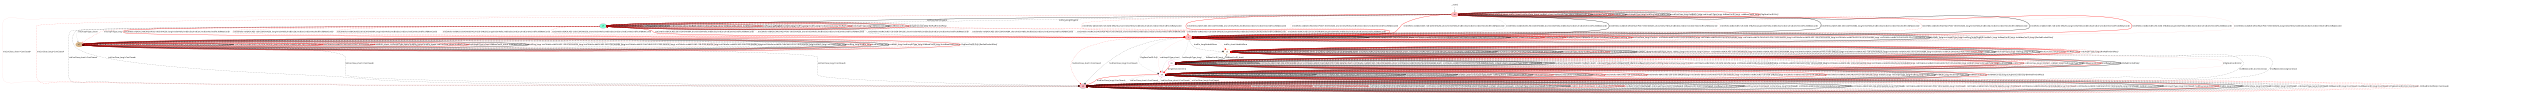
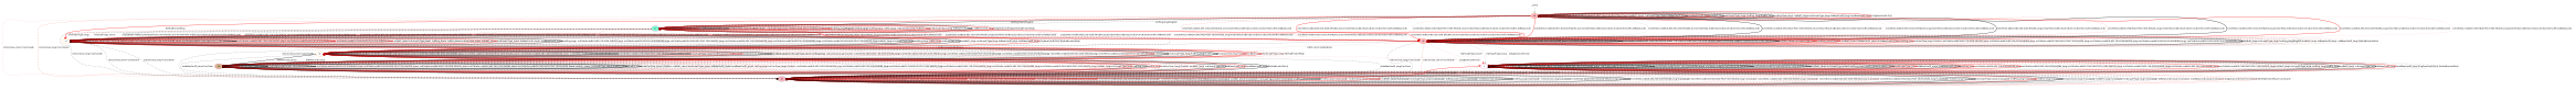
  digraph {
    fontname="Noto Sans"
    node [color=darkorange fillcolor=lightpink fontname="Noto Sans" style=filled]
    edge [arrowhead=box color=black fontname="Noto Sans" style=dashed]
    n1 [label=s0]
-   n2 [fillcolor=tan label=s1]
+   n2 [fillcolor=white label=s1]
    n3 [label=s2]
    n4 [color=teal label=s8]
    n5 [color=deeppink fillcolor=aquamarine label=s7]
    n6 [color=deeppink fillcolor=white label=s9]
    n7 [fillcolor=white label=s5]
-   n8 [color=deeppink fillcolor=white label=s6]
+   n8 [color=deeppink fillcolor=tan label=s6]
    n9 [color=deeppink fillcolor=white label=__start2 shape=none]
    n1 -> n1 [arrowhead=onormal label="initNoFr_short/ " style=dotted]
    n1 -> n1 [arrowhead=diamond color=red label="initUnxpFrType_short/ "]
    n1 -> n1 [arrowhead=onormal label="hndPing_short/ "]
    n1 -> n1 [arrowhead=diamond label="hndFin_short/ "]
    n1 -> n1 [label="hndConClose_short/ " style=dotted]
    n1 -> n1 [color=red label="hndNoFr_short/ "]
    n1 -> n1 [arrowhead=onormal color=red label="hndUnxpFrType_short/ " style=dotted]
    n1 -> n1 [label="VldNewConID_short/ " style=dotted]
    n1 -> n1 [label="InvldNewConID_short/ " style=bold]
    n1 -> n1 [arrowhead=onormal color=red label="initNoFr_long/ " style=bold]
    n1 -> n1 [label="initUnxpFrType_long/ " style=bold]
    n1 -> n1 [color=red label="hndPing_long/ "]
    n1 -> n1 [arrowhead=diamond color=red label="hndFin_long/ "]
    n1 -> n1 [arrowhead=diamond label="hndConClose_long/ " style=bold]
    n1 -> n1 [arrowhead=onormal label="hndNoFr_long/ " style=dotted]
    n1 -> n1 [arrowhead=diamond label="hndUnxpFrType_long/ "]
    n1 -> n1 [arrowhead=diamond label="VldNewConID_long/ " style=dotted]
    n1 -> n1 [arrowhead=diamond label="InvldNewConID_long/ " style=dotted]
    n1 -> n1 [arrowhead=diamond color=red label="[ChgDestConID-Ori]/ " style=bold]
+   n1 -> n2 [color=red label="[RmPadFrmInitPkts]/ " style=bold]
    n1 -> n3 [color=red label="initCltHello-vldACK:AES-128-GCM-SHA256_short/initSvrHello,hndEncExt,hndCert,hndCertVer,hndFin,VldNewConID "]
    n1 -> n3 [color=red label="initCltHello-vldACK:AES-256-GCM-SHA384_short/initSvrHello,hndEncExt,hndCert,hndCertVer,hndFin,VldNewConID " style=bold]
    n1 -> n3 [arrowhead=onormal color=red label="initCltHello-vldACK:CHACHA20-POLY1305-SHA256_short/initSvrHello,hndEncExt,hndCert,hndCertVer,hndFin,VldNewConID " style=dotted]
    n1 -> n3 [color=red label="initCltHello-invldACK:AES-128-GCM-SHA256_short/initSvrHello,hndEncExt,hndCert,hndCertVer,hndFin,VldNewConID " style=bold]
    n1 -> n3 [arrowhead=diamond label="initCltHello-invldACK:AES-256-GCM-SHA384_short/initSvrHello,hndEncExt,hndCert,hndCertVer,hndFin,VldNewConID " style=dotted]
    n1 -> n3 [label="initCltHello-invldACK:CHACHA20-POLY1305-SHA256_short/initSvrHello,hndEncExt,hndCert,hndCertVer,hndFin,VldNewConID " style=bold]
    n1 -> n3 [arrowhead=diamond color=red label="initCltHello-vldACK:AES-128-GCM-SHA256_long/initSvrHello,hndEncExt,hndCert,hndCertVer,hndFin,VldNewConID " style=dotted]
    n1 -> n3 [arrowhead=diamond label="initCltHello-vldACK:AES-256-GCM-SHA384_long/initSvrHello,hndEncExt,hndCert,hndCertVer,hndFin,VldNewConID " style=bold]
    n1 -> n3 [arrowhead=diamond color=red label="initCltHello-vldACK:CHACHA20-POLY1305-SHA256_long/initSvrHello,hndEncExt,hndCert,hndCertVer,hndFin,VldNewConID "]
    n1 -> n3 [label="initCltHello-invldACK:AES-128-GCM-SHA256_long/initSvrHello,hndEncExt,hndCert,hndCertVer,hndFin,VldNewConID " style=bold]
    n1 -> n3 [color=red label="initCltHello-invldACK:AES-256-GCM-SHA384_long/initSvrHello,hndEncExt,hndCert,hndCertVer,hndFin,VldNewConID " style=bold]
    n1 -> n3 [color=red label="initCltHello-invldACK:CHACHA20-POLY1305-SHA256_long/initSvrHello,hndEncExt,hndCert,hndCertVer,hndFin,VldNewConID " style=dotted]
    n1 -> n4 [color=red label="initConClose_short/<ConClosed> " style=dotted]
    n1 -> n4 [arrowhead=diamond color=red label="initConClose_long/<ConClosed> "]
    n1 -> n5 [arrowhead=diamond label="initPing_short/PingACK " style=bold]
    n1 -> n5 [arrowhead=diamond label="initPing_long/PingACK "]
    n2 -> n2 [color=red label="initPing_short/ "]
    n2 -> n2 [color=red label="initCltHello-vldACK:AES-128-GCM-SHA256_short/ " style=bold]
    n2 -> n2 [arrowhead=diamond color=red label="initCltHello-vldACK:AES-256-GCM-SHA384_short/ "]
    n2 -> n2 [color=red label="initCltHello-vldACK:CHACHA20-POLY1305-SHA256_short/ " style=dotted]
    n2 -> n2 [arrowhead=onormal label="initCltHello-invldACK:AES-128-GCM-SHA256_short/ " style=bold]
    n2 -> n2 [color=red label="initCltHello-invldACK:AES-256-GCM-SHA384_short/ " style=dotted]
    n2 -> n2 [color=red label="initCltHello-invldACK:CHACHA20-POLY1305-SHA256_short/ " style=bold]
    n2 -> n2 [arrowhead=onormal color=red label="initNoFr_short/ " style=bold]
    n2 -> n2 [label="initUnxpFrType_short/ " style=dotted]
    n2 -> n2 [arrowhead=diamond label="hndPing_short/ " style=dotted]
    n2 -> n2 [arrowhead=diamond color=red label="hndFin_short/ "]
    n2 -> n2 [arrowhead=onormal label="hndConClose_short/ "]
    n2 -> n2 [arrowhead=diamond label="hndNoFr_short/ " style=dotted]
    n2 -> n2 [color=red label="hndUnxpFrType_short/ " style=bold]
    n2 -> n2 [color=red label="VldNewConID_short/ "]
    n2 -> n2 [color=red label="InvldNewConID_short/ " style=dotted]
    n2 -> n2 [label="initPing_long/ " style=bold]
    n2 -> n2 [arrowhead=diamond color=red label="initCltHello-vldACK:AES-128-GCM-SHA256_long/ " style=dotted]
    n2 -> n2 [arrowhead=diamond color=red label="initCltHello-vldACK:AES-256-GCM-SHA384_long/ " style=dotted]
    n2 -> n2 [arrowhead=diamond label="initCltHello-vldACK:CHACHA20-POLY1305-SHA256_long/ "]
    n2 -> n2 [arrowhead=diamond label="initCltHello-invldACK:AES-128-GCM-SHA256_long/ " style=dotted]
    n2 -> n2 [arrowhead=diamond color=red label="initCltHello-invldACK:AES-256-GCM-SHA384_long/ "]
    n2 -> n2 [label="initCltHello-invldACK:CHACHA20-POLY1305-SHA256_long/ "]
    n2 -> n2 [arrowhead=diamond label="initNoFr_long/ "]
    n2 -> n2 [label="initUnxpFrType_long/ " style=dotted]
    n2 -> n2 [arrowhead=onormal label="hndPing_long/ " style=bold]
    n2 -> n2 [arrowhead=diamond label="hndFin_long/ " style=dotted]
    n2 -> n2 [arrowhead=onormal color=red label="hndConClose_long/ " style=bold]
    n2 -> n2 [arrowhead=onormal label="hndNoFr_long/ " style=bold]
    n2 -> n2 [color=red label="hndUnxpFrType_long/ " style=dotted]
    n2 -> n2 [color=red label="VldNewConID_long/ "]
    n2 -> n2 [arrowhead=onormal label="InvldNewConID_long/ " style=dotted]
    n2 -> n2 [arrowhead=diamond color=red label="[ChgDestConID-Ori]/ " style=bold]
    n2 -> n2 [label="[RmPadFrmInitPkts]/ " style=dotted]
    n2 -> n4 [arrowhead=onormal label="initConClose_short/<ConClosed> "]
    n2 -> n4 [label="initConClose_long/<ConClosed> "]
    n3 -> n3 [arrowhead=diamond label="initPing_short/ " style=dotted]
    n3 -> n3 [color=red label="initConClose_short/<ConAct> " style=bold]
    n3 -> n3 [arrowhead=onormal color=red label="initCltHello-vldACK:AES-128-GCM-SHA256_short/ " style=dotted]
    n3 -> n3 [arrowhead=onormal color=red label="initCltHello-vldACK:AES-256-GCM-SHA384_short/ " style=dotted]
    n3 -> n3 [arrowhead=diamond label="initCltHello-vldACK:CHACHA20-POLY1305-SHA256_short/ " style=dotted]
    n3 -> n3 [arrowhead=diamond label="initCltHello-invldACK:AES-128-GCM-SHA256_short/ " style=bold]
    n3 -> n3 [arrowhead=diamond label="initCltHello-invldACK:AES-256-GCM-SHA384_short/ "]
    n3 -> n3 [color=red label="initCltHello-invldACK:CHACHA20-POLY1305-SHA256_short/ "]
    n3 -> n3 [arrowhead=onormal label="initNoFr_short/ " style=bold]
    n3 -> n3 [arrowhead=onormal label="initUnxpFrType_short/ "]
    n3 -> n3 [arrowhead=diamond color=red label="hndPing_short/PingACK " style=bold]
    n3 -> n3 [arrowhead=onormal color=red label="hndNoFr_short/ " style=bold]
    n3 -> n3 [arrowhead=diamond color=red label="VldNewConID_short/ "]
    n3 -> n3 [color=red label="InvldNewConID_short/ "]
    n3 -> n3 [arrowhead=onormal color=red label="initPing_long/ "]
    n3 -> n3 [color=red label="initConClose_long/<ConAct> " style=bold]
    n3 -> n3 [arrowhead=onormal color=red label="initCltHello-vldACK:AES-128-GCM-SHA256_long/ " style=dotted]
    n3 -> n3 [arrowhead=onormal color=red label="initCltHello-vldACK:AES-256-GCM-SHA384_long/ "]
    n3 -> n3 [arrowhead=onormal color=red label="initCltHello-vldACK:CHACHA20-POLY1305-SHA256_long/ "]
    n3 -> n3 [arrowhead=diamond color=red label="initCltHello-invldACK:AES-128-GCM-SHA256_long/ " style=dotted]
    n3 -> n3 [label="initCltHello-invldACK:AES-256-GCM-SHA384_long/ " style=dotted]
    n3 -> n3 [arrowhead=onormal color=red label="initCltHello-invldACK:CHACHA20-POLY1305-SHA256_long/ " style=dotted]
    n3 -> n3 [label="initNoFr_long/ " style=bold]
    n3 -> n3 [arrowhead=diamond label="initUnxpFrType_long/ "]
    n3 -> n3 [color=red label="hndPing_long/PingACK "]
    n3 -> n3 [arrowhead=diamond label="hndNoFr_long/ "]
    n3 -> n3 [color=red label="VldNewConID_long/ " style=dotted]
    n3 -> n3 [arrowhead=diamond label="InvldNewConID_long/ " style=dotted]
    n3 -> n3 [color=red label="[RmPadFrmInitPkts]/ " style=dotted]
    n3 -> n4 [arrowhead=diamond color=red label="hndConClose_short/<ConClosed> "]
    n3 -> n4 [label="hndConClose_long/<ConClosed> "]
    n3 -> n6 [arrowhead=diamond color=red label="hndUnxpFrType_short/ " style=dotted]
    n3 -> n6 [arrowhead=onormal label="hndUnxpFrType_long/ " style=dotted]
    n3 -> n6 [label="[ChgDestConID-Ori]/ " style=dotted]
    n3 -> n7 [color=red label="hndFin_short/HndshkDone " style=dotted]
    n3 -> n7 [label="hndFin_long/HndshkDone "]
    n4 -> n4 [arrowhead=onormal label="initPing_short/<ConClosed> "]
    n4 -> n4 [arrowhead=diamond label="initConClose_short/<ConClosed> "]
    n4 -> n4 [color=red label="initCltHello-vldACK:AES-128-GCM-SHA256_short/<ConClosed> "]
    n4 -> n4 [label="initCltHello-vldACK:AES-256-GCM-SHA384_short/<ConClosed> "]
    n4 -> n4 [arrowhead=diamond color=red label="initCltHello-vldACK:CHACHA20-POLY1305-SHA256_short/<ConClosed> " style=bold]
    n4 -> n4 [arrowhead=diamond color=red label="initCltHello-invldACK:AES-128-GCM-SHA256_short/<ConClosed> " style=bold]
    n4 -> n4 [arrowhead=diamond color=red label="initCltHello-invldACK:AES-256-GCM-SHA384_short/<ConClosed> " style=bold]
    n4 -> n4 [arrowhead=diamond label="initCltHello-invldACK:CHACHA20-POLY1305-SHA256_short/<ConClosed> "]
    n4 -> n4 [arrowhead=onormal label="initNoFr_short/<ConClosed> "]
    n4 -> n4 [arrowhead=diamond label="initUnxpFrType_short/<ConClosed> " style=dotted]
    n4 -> n4 [label="hndPing_short/<ConClosed> "]
    n4 -> n4 [label="hndFin_short/<ConClosed> " style=bold]
    n4 -> n4 [arrowhead=diamond color=red label="hndConClose_short/<ConClosed> "]
    n4 -> n4 [arrowhead=onormal color=red label="hndNoFr_short/<ConClosed> " style=bold]
    n4 -> n4 [arrowhead=onormal label="hndUnxpFrType_short/<ConClosed> "]
    n4 -> n4 [arrowhead=onormal label="VldNewConID_short/<ConClosed> "]
    n4 -> n4 [label="InvldNewConID_short/<ConClosed> "]
    n4 -> n4 [arrowhead=diamond label="initPing_long/<ConClosed> " style=bold]
    n4 -> n4 [arrowhead=onormal color=red label="initConClose_long/<ConClosed> " style=dotted]
    n4 -> n4 [arrowhead=onormal label="initCltHello-vldACK:AES-128-GCM-SHA256_long/<ConClosed> "]
    n4 -> n4 [arrowhead=onormal label="initCltHello-vldACK:AES-256-GCM-SHA384_long/<ConClosed> " style=bold]
    n4 -> n4 [arrowhead=diamond label="initCltHello-vldACK:CHACHA20-POLY1305-SHA256_long/<ConClosed> "]
    n4 -> n4 [arrowhead=diamond color=red label="initCltHello-invldACK:AES-128-GCM-SHA256_long/<ConClosed> " style=dotted]
    n4 -> n4 [arrowhead=diamond color=red label="initCltHello-invldACK:AES-256-GCM-SHA384_long/<ConClosed> "]
    n4 -> n4 [arrowhead=diamond color=red label="initCltHello-invldACK:CHACHA20-POLY1305-SHA256_long/<ConClosed> "]
    n4 -> n4 [label="initNoFr_long/<ConClosed> "]
    n4 -> n4 [arrowhead=onormal label="initUnxpFrType_long/<ConClosed> " style=bold]
    n4 -> n4 [arrowhead=onormal label="hndPing_long/<ConClosed> " style=dotted]
    n4 -> n4 [arrowhead=onormal color=red label="hndFin_long/<ConClosed> " style=bold]
    n4 -> n4 [arrowhead=onormal label="hndConClose_long/<ConClosed> " style=bold]
    n4 -> n4 [arrowhead=diamond label="hndNoFr_long/<ConClosed> "]
    n4 -> n4 [label="hndUnxpFrType_long/<ConClosed> "]
    n4 -> n4 [arrowhead=diamond label="VldNewConID_long/<ConClosed> "]
    n4 -> n4 [arrowhead=diamond color=red label="InvldNewConID_long/<ConClosed> " style=dotted]
    n4 -> n4 [arrowhead=onormal color=red label="[ChgDestConID-Ori]/<ConClosed> "]
    n4 -> n4 [color=red label="[RmPadFrmInitPkts]/<ConClosed> "]
    n5 -> n2 [arrowhead=onormal label="initUnxpFrType_short/ " style=dotted]
    n5 -> n2 [arrowhead=onormal color=red label="initUnxpFrType_long/ "]
    n5 -> n3 [arrowhead=onormal color=red label="initCltHello-vldACK:AES-128-GCM-SHA256_short/initSvrHello,hndEncExt,hndCert,hndCertVer,hndFin,VldNewConID "]
    n5 -> n3 [color=red label="initCltHello-vldACK:AES-256-GCM-SHA384_short/initSvrHello,hndEncExt,hndCert,hndCertVer,hndFin,VldNewConID " style=bold]
    n5 -> n3 [arrowhead=diamond label="initCltHello-vldACK:CHACHA20-POLY1305-SHA256_short/initSvrHello,hndEncExt,hndCert,hndCertVer,hndFin,VldNewConID " style=dotted]
    n5 -> n3 [label="initCltHello-invldACK:AES-128-GCM-SHA256_short/initSvrHello,hndEncExt,hndCert,hndCertVer,hndFin,VldNewConID "]
    n5 -> n3 [arrowhead=onormal color=red label="initCltHello-invldACK:AES-256-GCM-SHA384_short/initSvrHello,hndEncExt,hndCert,hndCertVer,hndFin,VldNewConID " style=dotted]
    n5 -> n3 [arrowhead=diamond label="initCltHello-invldACK:CHACHA20-POLY1305-SHA256_short/initSvrHello,hndEncExt,hndCert,hndCertVer,hndFin,VldNewConID " style=dotted]
    n5 -> n3 [arrowhead=diamond color=red label="initCltHello-vldACK:AES-128-GCM-SHA256_long/initSvrHello,hndEncExt,hndCert,hndCertVer,hndFin,VldNewConID "]
    n5 -> n3 [arrowhead=onormal color=red label="initCltHello-vldACK:AES-256-GCM-SHA384_long/initSvrHello,hndEncExt,hndCert,hndCertVer,hndFin,VldNewConID "]
    n5 -> n3 [arrowhead=onormal color=red label="initCltHello-vldACK:CHACHA20-POLY1305-SHA256_long/initSvrHello,hndEncExt,hndCert,hndCertVer,hndFin,VldNewConID " style=bold]
    n5 -> n3 [color=red label="initCltHello-invldACK:AES-128-GCM-SHA256_long/initSvrHello,hndEncExt,hndCert,hndCertVer,hndFin,VldNewConID "]
    n5 -> n3 [color=red label="initCltHello-invldACK:AES-256-GCM-SHA384_long/initSvrHello,hndEncExt,hndCert,hndCertVer,hndFin,VldNewConID "]
    n5 -> n3 [arrowhead=diamond color=red label="initCltHello-invldACK:CHACHA20-POLY1305-SHA256_long/initSvrHello,hndEncExt,hndCert,hndCertVer,hndFin,VldNewConID " style=dotted]
    n5 -> n4 [arrowhead=onormal label="initConClose_short/<ConClosed> "]
    n5 -> n4 [arrowhead=onormal label="initConClose_long/<ConClosed> "]
    n5 -> n5 [arrowhead=onormal color=red label="initPing_short/PingACK "]
    n5 -> n5 [color=red label="initNoFr_short/ " style=bold]
    n5 -> n5 [color=red label="hndPing_short/ " style=bold]
    n5 -> n5 [arrowhead=onormal label="hndFin_short/ "]
    n5 -> n5 [label="hndConClose_short/ " style=bold]
    n5 -> n5 [label="hndNoFr_short/ " style=dotted]
    n5 -> n5 [arrowhead=onormal label="hndUnxpFrType_short/ "]
    n5 -> n5 [arrowhead=onormal label="VldNewConID_short/ " style=dotted]
    n5 -> n5 [arrowhead=onormal color=red label="InvldNewConID_short/ "]
    n5 -> n5 [color=red label="initPing_long/PingACK " style=bold]
    n5 -> n5 [arrowhead=diamond label="initNoFr_long/ "]
    n5 -> n5 [label="hndPing_long/ "]
    n5 -> n5 [arrowhead=diamond color=red label="hndFin_long/ "]
    n5 -> n5 [label="hndConClose_long/ " style=dotted]
    n5 -> n5 [color=red label="hndNoFr_long/ " style=dotted]
    n5 -> n5 [arrowhead=onormal color=red label="hndUnxpFrType_long/ " style=bold]
    n5 -> n5 [color=red label="VldNewConID_long/ "]
    n5 -> n5 [arrowhead=onormal label="InvldNewConID_long/ " style=bold]
    n5 -> n5 [arrowhead=diamond color=red label="[ChgDestConID-Ori]/ " style=bold]
    n5 -> n5 [arrowhead=onormal label="[RmPadFrmInitPkts]/ "]
    n6 -> n4 [arrowhead=diamond label="initConClose_short/<ConClosed> " style=dotted]
    n6 -> n4 [arrowhead=onormal label="hndConClose_short/<ConClosed> "]
    n6 -> n4 [arrowhead=diamond color=red label="initConClose_long/<ConClosed> "]
    n6 -> n4 [arrowhead=onormal color=red label="hndConClose_long/<ConClosed> " style=bold]
    n6 -> n6 [arrowhead=onormal label="initPing_short/ " style=dotted]
    n6 -> n6 [arrowhead=diamond color=red label="initCltHello-vldACK:AES-128-GCM-SHA256_short/ " style=bold]
    n6 -> n6 [arrowhead=diamond color=red label="initCltHello-vldACK:AES-256-GCM-SHA384_short/ "]
    n6 -> n6 [arrowhead=diamond label="initCltHello-vldACK:CHACHA20-POLY1305-SHA256_short/ " style=dotted]
    n6 -> n6 [arrowhead=diamond label="initCltHello-invldACK:AES-128-GCM-SHA256_short/ " style=bold]
    n6 -> n6 [arrowhead=diamond label="initCltHello-invldACK:AES-256-GCM-SHA384_short/ "]
    n6 -> n6 [arrowhead=onormal label="initCltHello-invldACK:CHACHA20-POLY1305-SHA256_short/ " style=bold]
    n6 -> n6 [arrowhead=onormal label="initNoFr_short/ " style=bold]
    n6 -> n6 [label="initUnxpFrType_short/ " style=dotted]
    n6 -> n6 [label="hndPing_short/ "]
    n6 -> n6 [arrowhead=onormal color=red label="hndFin_short/ " style=dotted]
    n6 -> n6 [arrowhead=onormal label="hndNoFr_short/ "]
    n6 -> n6 [arrowhead=diamond label="hndUnxpFrType_short/ " style=bold]
    n6 -> n6 [arrowhead=onormal color=red label="VldNewConID_short/ " style=bold]
    n6 -> n6 [arrowhead=onormal label="InvldNewConID_short/ " style=dotted]
    n6 -> n6 [label="initPing_long/ " style=bold]
    n6 -> n6 [arrowhead=onormal color=red label="initCltHello-vldACK:AES-128-GCM-SHA256_long/ " style=bold]
    n6 -> n6 [arrowhead=diamond color=red label="initCltHello-vldACK:AES-256-GCM-SHA384_long/ " style=bold]
    n6 -> n6 [label="initCltHello-vldACK:CHACHA20-POLY1305-SHA256_long/ " style=dotted]
    n6 -> n6 [color=red label="initCltHello-invldACK:AES-128-GCM-SHA256_long/ "]
    n6 -> n6 [label="initCltHello-invldACK:AES-256-GCM-SHA384_long/ "]
    n6 -> n6 [color=red label="initCltHello-invldACK:CHACHA20-POLY1305-SHA256_long/ " style=bold]
    n6 -> n6 [color=red label="initNoFr_long/ "]
    n6 -> n6 [arrowhead=onormal label="initUnxpFrType_long/ " style=dotted]
    n6 -> n6 [label="hndPing_long/ "]
    n6 -> n6 [arrowhead=onormal color=red label="hndFin_long/ "]
    n6 -> n6 [label="hndNoFr_long/ " style=bold]
    n6 -> n6 [arrowhead=onormal color=red label="hndUnxpFrType_long/ "]
    n6 -> n6 [label="VldNewConID_long/ " style=bold]
    n6 -> n6 [arrowhead=diamond color=red label="InvldNewConID_long/ " style=bold]
    n6 -> n6 [label="[ChgDestConID-Ori]/ " style=dotted]
    n6 -> n6 [label="[RmPadFrmInitPkts]/ " style=dotted]
    n7 -> n4 [label="InvldNewConID_short/ConClose "]
    n7 -> n4 [label="InvldNewConID_long/ConClose "]
    n7 -> n6 [arrowhead=diamond color=red label="[ChgDestConID-Ori]/ " style=dotted]
    n7 -> n7 [label="initPing_short/ " style=dotted]
    n7 -> n7 [color=red label="initConClose_short/<ConAct> " style=dotted]
    n7 -> n7 [label="initCltHello-vldACK:AES-128-GCM-SHA256_short/ "]
    n7 -> n7 [color=red label="initCltHello-vldACK:AES-256-GCM-SHA384_short/ " style=dotted]
    n7 -> n7 [label="initCltHello-vldACK:CHACHA20-POLY1305-SHA256_short/ "]
    n7 -> n7 [arrowhead=onormal color=red label="initCltHello-invldACK:AES-128-GCM-SHA256_short/ " style=dotted]
    n7 -> n7 [color=red label="initCltHello-invldACK:AES-256-GCM-SHA384_short/ " style=dotted]
    n7 -> n7 [arrowhead=diamond label="initCltHello-invldACK:CHACHA20-POLY1305-SHA256_short/ " style=bold]
    n7 -> n7 [arrowhead=diamond color=red label="initNoFr_short/ "]
    n7 -> n7 [arrowhead=diamond label="initUnxpFrType_short/ " style=bold]
    n7 -> n7 [label="hndPing_short/ " style=dotted]
    n7 -> n7 [color=red label="hndFin_short/ " style=dotted]
    n7 -> n7 [arrowhead=diamond color=red label="hndConClose_short/<ConAct> " style=bold]
    n7 -> n7 [label="hndNoFr_short/ " style=bold]
    n7 -> n7 [arrowhead=onormal label="hndUnxpFrType_short/ "]
    n7 -> n7 [arrowhead=onormal color=red label="initPing_long/ " style=dotted]
    n7 -> n7 [label="initConClose_long/<ConAct> " style=dotted]
    n7 -> n7 [arrowhead=diamond color=red label="initCltHello-vldACK:AES-128-GCM-SHA256_long/ " style=dotted]
    n7 -> n7 [arrowhead=diamond color=red label="initCltHello-vldACK:AES-256-GCM-SHA384_long/ "]
    n7 -> n7 [color=red label="initCltHello-vldACK:CHACHA20-POLY1305-SHA256_long/ " style=dotted]
    n7 -> n7 [arrowhead=onormal label="initCltHello-invldACK:AES-128-GCM-SHA256_long/ "]
    n7 -> n7 [label="initCltHello-invldACK:AES-256-GCM-SHA384_long/ "]
    n7 -> n7 [arrowhead=onormal label="initCltHello-invldACK:CHACHA20-POLY1305-SHA256_long/ " style=dotted]
    n7 -> n7 [arrowhead=diamond color=red label="initNoFr_long/ " style=bold]
    n7 -> n7 [arrowhead=onormal label="initUnxpFrType_long/ " style=bold]
    n7 -> n7 [color=red label="hndPing_long/ "]
    n7 -> n7 [label="hndFin_long/ "]
    n7 -> n7 [label="hndConClose_long/<ConAct> " style=bold]
    n7 -> n7 [color=red label="hndNoFr_long/ " style=bold]
    n7 -> n7 [color=red label="hndUnxpFrType_long/ " style=bold]
    n7 -> n7 [arrowhead=diamond color=red label="[RmPadFrmInitPkts]/ "]
    n7 -> n8 [label="VldNewConID_short/ " style=bold]
    n7 -> n8 [label="VldNewConID_long/ " style=dotted]
-   n8 -> n6 [color=red label="[ChgDestConID-Ori]/ " style=bold]
    n8 -> n8 [arrowhead=diamond label="initPing_short/ "]
    n8 -> n8 [arrowhead=onormal color=red label="initConClose_short/<ConAct> " style=bold]
    n8 -> n8 [arrowhead=onormal label="initCltHello-vldACK:AES-128-GCM-SHA256_short/ " style=bold]
    n8 -> n8 [arrowhead=onormal label="initCltHello-vldACK:AES-256-GCM-SHA384_short/ " style=bold]
    n8 -> n8 [color=red label="initCltHello-vldACK:CHACHA20-POLY1305-SHA256_short/ " style=dotted]
    n8 -> n8 [arrowhead=onormal color=red label="initCltHello-invldACK:AES-128-GCM-SHA256_short/ " style=dotted]
    n8 -> n8 [arrowhead=diamond color=red label="initCltHello-invldACK:AES-256-GCM-SHA384_short/ " style=dotted]
    n8 -> n8 [arrowhead=diamond label="initCltHello-invldACK:CHACHA20-POLY1305-SHA256_short/ " style=dotted]
    n8 -> n8 [label="initNoFr_short/ "]
    n8 -> n8 [arrowhead=diamond label="initUnxpFrType_short/ " style=dotted]
    n8 -> n8 [arrowhead=diamond label="hndPing_short/ " style=dotted]
    n8 -> n8 [arrowhead=onormal label="hndFin_short/ " style=bold]
    n8 -> n8 [label="hndConClose_short/<ConAct> " style=bold]
    n8 -> n8 [label="hndNoFr_short/ "]
    n8 -> n8 [arrowhead=onormal label="hndUnxpFrType_short/ " style=dotted]
    n8 -> n8 [color=red label="VldNewConID_short/ "]
    n8 -> n8 [label="InvldNewConID_short/ "]
    n8 -> n8 [label="initPing_long/ " style=dotted]
    n8 -> n8 [arrowhead=onormal color=red label="initConClose_long/<ConAct> "]
    n8 -> n8 [color=red label="initCltHello-vldACK:AES-128-GCM-SHA256_long/ "]
    n8 -> n8 [arrowhead=diamond color=red label="initCltHello-vldACK:AES-256-GCM-SHA384_long/ " style=dotted]
    n8 -> n8 [arrowhead=onormal label="initCltHello-vldACK:CHACHA20-POLY1305-SHA256_long/ "]
    n8 -> n8 [arrowhead=onormal label="initCltHello-invldACK:AES-128-GCM-SHA256_long/ "]
    n8 -> n8 [arrowhead=onormal color=red label="initCltHello-invldACK:AES-256-GCM-SHA384_long/ "]
    n8 -> n8 [arrowhead=onormal color=red label="initCltHello-invldACK:CHACHA20-POLY1305-SHA256_long/ "]
    n8 -> n8 [arrowhead=onormal color=red label="initNoFr_long/ " style=dotted]
    n8 -> n8 [color=red label="initUnxpFrType_long/ "]
    n8 -> n8 [color=red label="hndPing_long/ " style=bold]
    n8 -> n8 [arrowhead=diamond label="hndFin_long/ " style=bold]
    n8 -> n8 [arrowhead=diamond color=red label="hndConClose_long/<ConAct> " style=bold]
    n8 -> n8 [arrowhead=onormal color=red label="hndNoFr_long/ "]
    n8 -> n8 [arrowhead=diamond color=red label="hndUnxpFrType_long/ "]
    n8 -> n8 [label="VldNewConID_long/ " style=bold]
    n8 -> n8 [arrowhead=onormal color=red label="InvldNewConID_long/ " style=bold]
    n8 -> n8 [arrowhead=diamond label="[RmPadFrmInitPkts]/ " style=bold]
    n9 -> n1 [arrowhead=onormal]
  }
